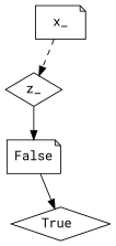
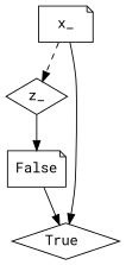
  digraph {
    fontname="Roboto Mono"
    node [fontname="Roboto Mono" shape=note]
    edge [fontname="Roboto Mono"]
    n1 [label=x_]
    n2 [label=z_ shape=diamond]
    n3 [label="True " shape=diamond]
    n4 [label=False]
    n1 -> n2 [style=dashed]
+   n1 -> n3
    n2 -> n4 [style=solid]
    n4 -> n3
  }
